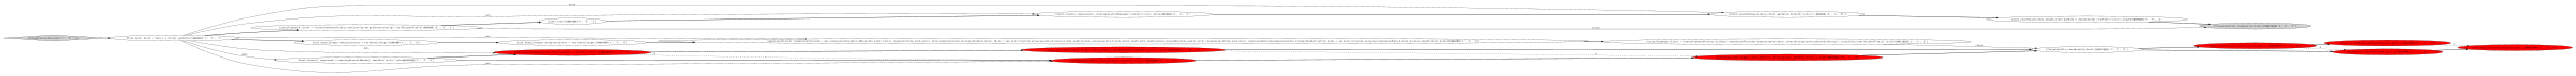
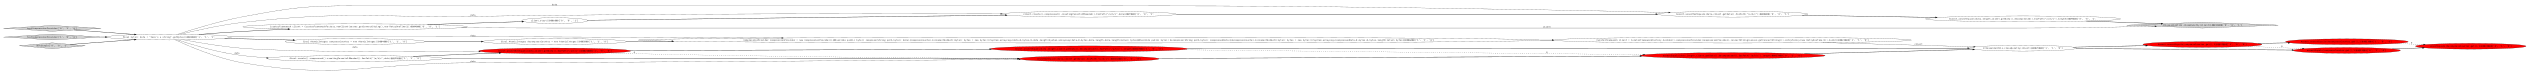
  digraph {
    fontname="IBM Plex Mono"
    rankdir=LR
    node [fillcolor=white fontname="IBM Plex Mono" shape=ellipse style=filled]
    edge [fontname="IBM Plex Mono" style=bold]
    n1 [label="Assert.assertNotEquals(data,client.getData().forPath(\"/a/b/c\"))@@@8@@@['0', '0', '1']"]
    n2 [label="Assert.assertEquals(data.length,client.getData().decompressed().forPath(\"/a/b/c\").length)@@@9@@@['0', '0', '1']"]
-   n3 [fillcolor=lightgray label="{CloseableUtils.closeQuietly(client)}@@@11@@@['0', '0', '1']"]
+   n3 [fillcolor=lightgray label="{CloseableUtils.closeQuietly(client)}@@@11@@@['0', '0', '1']" shape=diamond]
    n4 [fillcolor=red label="Assert.assertEquals(decompressCounter.get(),1)@@@33@@@['1', '0', '0']"]
    n5 [fillcolor=red label="assertEquals(decompressCounter.get(),1)@@@33@@@['0', '1', '0']"]
+   n6 [fillcolor=lightgray label="testCompressionProvider['0', '1', '0']" shape=diamond]
    n7 [label="final byte(( data = \"here's a string\".getBytes()@@@3@@@['1', '1', '1']"]
    n8 [label="client.create().compressed().creatingParentsIfNeeded().forPath(\"/a/b/c\",data)@@@7@@@['0', '0', '1']"]
    n9 [label="CompressionProvider compressionProvider = new CompressionProvider(){@Override public byte(( compress(String path,byte(( data){compressCounter.incrementAndGet()byte(( bytes = new byte((((System.arraycopy(data,0,bytes,0,data.length)System.arraycopy(data,0,bytes,data.length,data.length)return bytes}@Override public byte(( decompress(String path,byte(( compressedData){decompressCounter.incrementAndGet()byte(( bytes = new byte((((System.arraycopy(compressedData,0,bytes,0,bytes.length)return bytes}}@@@6@@@['1', '1', '0']"]
    n10 [fillcolor=red label="Assert.assertNotEquals(data,client.getData().forPath(\"/a/b/c\"))@@@26@@@['1', '0', '0']"]
    n11 [fillcolor=red label="assertNotEquals(data,client.getData().forPath(\"/a/b/c\"))@@@26@@@['0', '1', '0']"]
    n12 [label="client.create().compressed().creatingParentsIfNeeded().forPath(\"/a/b/c\",data)@@@25@@@['1', '1', '0']"]
    n13 [label="final AtomicInteger compressCounter = new AtomicInteger()@@@4@@@['1', '1', '0']"]
    n14 [label="CuratorFramework client = CuratorFrameworkFactory.newClient(server.getConnectString(),new RetryOneTime(1))@@@4@@@['0', '0', '1']"]
    n15 [label="{CloseableUtils.closeQuietly(client)}@@@29@@@['1', '1', '0']"]
    n16 [fillcolor=red label="assertEquals(compressCounter.get(),1)@@@32@@@['0', '1', '0']"]
    n17 [fillcolor=red label="Assert.assertEquals(compressCounter.get(),1)@@@32@@@['1', '0', '0']"]
    n18 [label="final AtomicInteger decompressCounter = new AtomicInteger()@@@5@@@['1', '1', '0']"]
    n19 [label="CuratorFramework client = CuratorFrameworkFactory.builder().compressionProvider(compressionProvider).connectString(server.getConnectString()).retryPolicy(new RetryOneTime(1)).build()@@@22@@@['1', '1', '0']"]
    n20 [fillcolor=red label="Assert.assertEquals(data.length,client.getData().decompressed().forPath(\"/a/b/c\").length)@@@27@@@['1', '0', '0']"]
    n21 [fillcolor=red label="assertEquals(data.length,client.getData().decompressed().forPath(\"/a/b/c\").length)@@@27@@@['0', '1', '0']"]
    n22 [label="client.start()@@@6@@@['0', '0', '1']"]
    n23 [fillcolor=lightgray label="testCompressionProvider['1', '0', '0']" shape=diamond]
+   n24 [fillcolor=lightgray label="testSimple['0', '0', '1']" shape=diamond]
    n1 -> n2
    n2 -> n3
    n4 -> n5 [label=0 style=dashed]
+   n6 -> n7
    n7 -> n1 [label=data style=solid]
    n7 -> n8 [label=data style=solid]
    n7 -> n9 [label=data style=solid]
    n7 -> n10 [label=data style=solid]
    n7 -> n11 [label=data style=solid]
    n7 -> n12 [label=data style=solid]
    n7 -> n13
    n7 -> n14
    n8 -> n1
    n9 -> n19
    n10 -> n11 [label=0 style=dashed]
    n10 -> n20
    n11 -> n21
    n12 -> n10
    n12 -> n11
    n13 -> n18
    n14 -> n3 [label=client style=solid]
    n14 -> n22
    n15 -> n16
    n15 -> n17
    n16 -> n5
    n17 -> n4
    n17 -> n16 [label=0 style=dashed]
    n18 -> n9
    n19 -> n15 [label=client style=solid]
    n20 -> n15
    n20 -> n21 [label=0 style=dashed]
    n21 -> n15
    n22 -> n8
    n23 -> n7
+   n24 -> n7
  }
